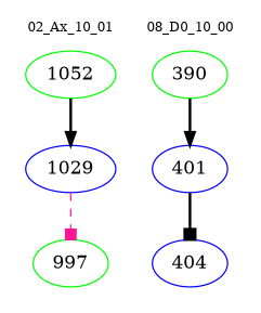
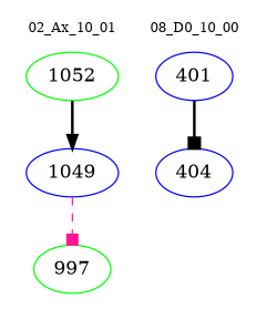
  digraph {
    node [color=green]
    edge [arrowhead=normal color=black style=bold]
    n1 [label=1052]
-   n2 [color=blue label=1029]
+   n2 [color=blue label=1049]
    n3 [label=997]
-   n4 [label=390]
    n5 [color=blue label=401]
    n6 [color=blue label=404]
    subgraph cluster_1 {
      color=white
      fontsize=10
      label="02_Ax_10_01"
      n1
      n2
      n3
    }
    subgraph cluster_2 {
      color=white
      fontsize=10
      label="08_D0_10_00"
-     n4
      n5
      n6
    }
    n1 -> n2
    n2 -> n3 [arrowhead=box color=deeppink style=dashed]
-   n4 -> n5
    n5 -> n6 [arrowhead=box]
  }
